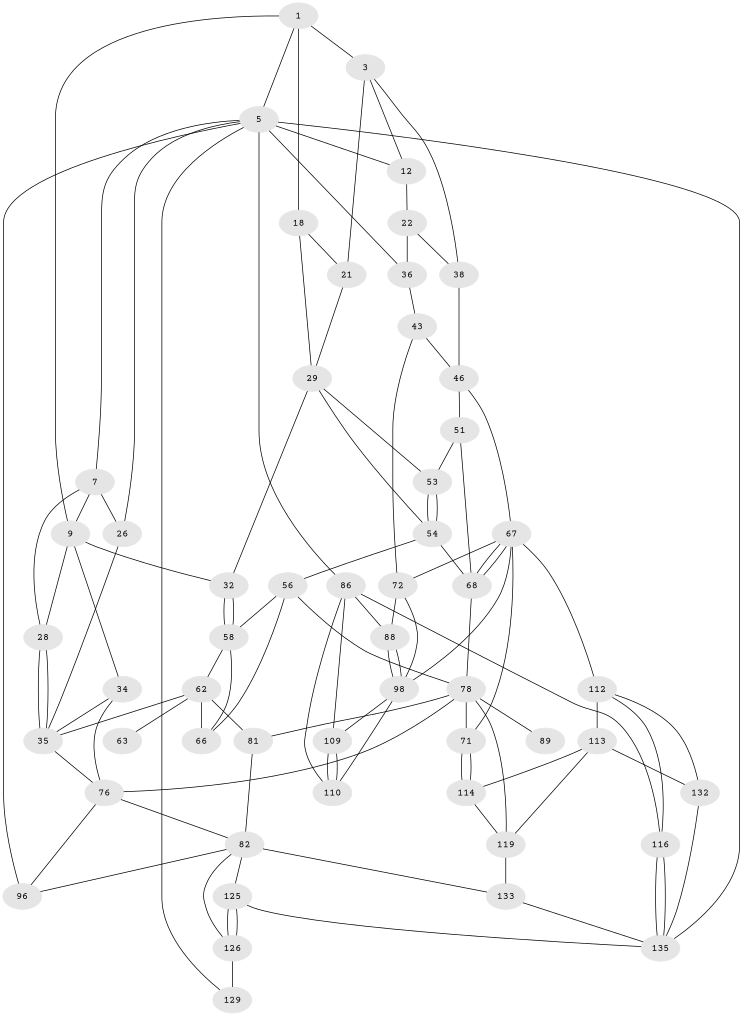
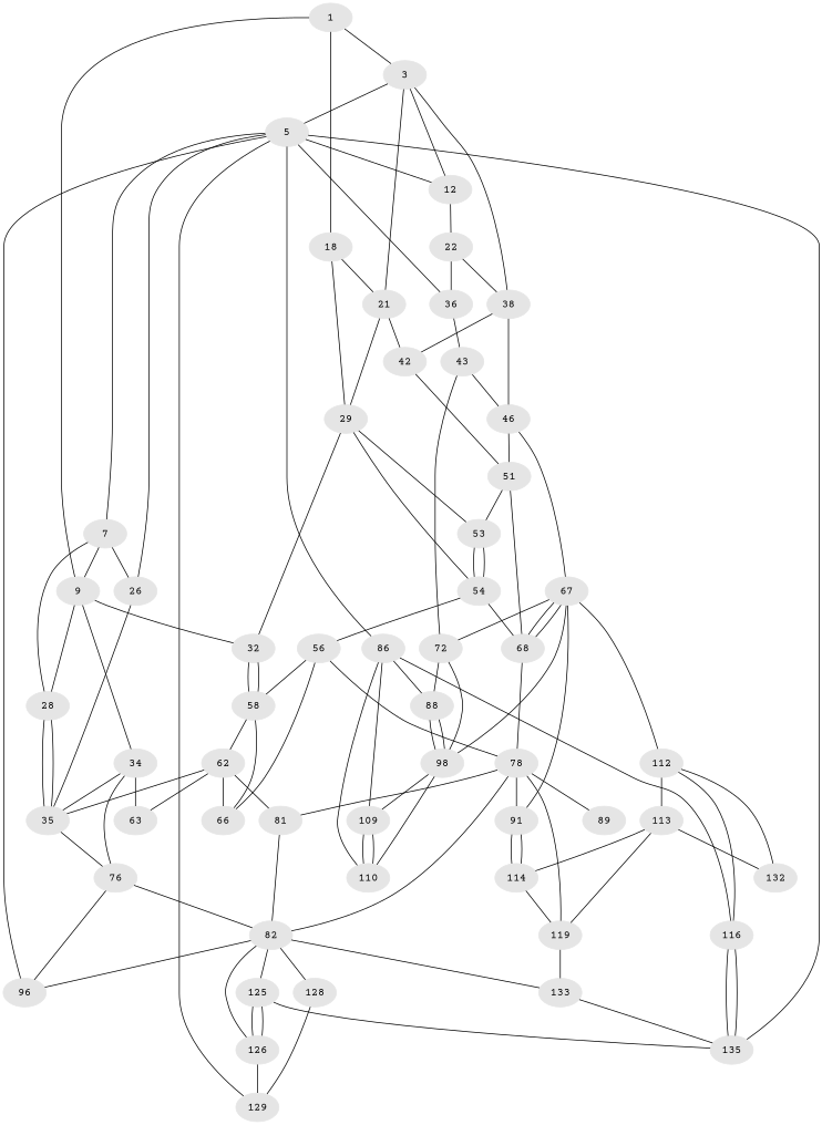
  graph {
    fontname="Courier Prime"
    node [color=gray90 fontname="Courier Prime" style=filled]
    edge [fontname="Courier Prime"]
    1 [super="+2+8"]
    3 [super="+4+17"]
    9 [super="+10+33"]
    18 [super="+22+19"]
    5 [super="+6+85+14"]
    12 [super="+15+13"]
    21 [super="+40"]
    38 [super="+39+47"]
    28
    32
    34 [super="+59"]
    29 [super="+41+30"]
    7 [super="+11"]
    26
    36 [super="+37+65"]
    86 [super="+87+115"]
    96
    129
    135 [super="+136"]
    n20 [label=22 super="+25"]
+   42 [super="+50"]
    46 [super="+64"]
    35 [super="+48"]
    43 [super="+44"]
    88
    109
    110 [super="+111"]
    116
    58 [super="+61"]
    63
    76 [super="+77"]
    53
    54 [super="+55"]
    51 [super="+52"]
    68 [super="+69"]
    56 [super="+57"]
    66
    62 [super="+80"]
    82 [super="+83+103"]
    72 [super="+75+73"]
    67 [super="+74"]
    98 [super="+99"]
-   91 [super="+92" label=71]
+   91 [super="+92"]
    112 [super="+117"]
    78 [super="+79+93"]
    81
    89
    119 [super="+120+131"]
    114 [super="+118"]
    113 [super="+121"]
    132
    125
    126
+   128
    133 [super="+134"]
    1 -- 3
    1 -- 9
    1 -- 18 [weight=2]
-   1 -- 5
+   3 -- 5
    3 -- 12
    3 -- 21
    3 -- 38
    9 -- 28
    9 -- 32
    9 -- 34
    18 -- 21
    18 -- 29 [weight=2]
    5 -- 12
    5 -- 7
    5 -- 26
    5 -- 36
    5 -- 86
    5 -- 96 [weight=2]
    5 -- 129
    5 -- 135 [weight=2]
    12 -- n20 [weight=2]
    21 -- 29
+   21 -- 42
+   38 -- 42 [weight=2]
    38 -- 46
    28 -- 35
    28 -- 35
    32 -- 58
    32 -- 58
    34 -- 35 [weight=2]
+   34 -- 63 [weight=2]
    34 -- 76
    29 -- 32
    29 -- 53
    29 -- 54
    7 -- 9
    7 -- 28
    7 -- 26
    26 -- 35
    36 -- 43 [weight=3]
    86 -- 88
    86 -- 109
    86 -- 110
    86 -- 116
    n20 -- 38
    n20 -- 36
+   42 -- 51
    46 -- 51
    46 -- 67
    35 -- 76
    43 -- 46
    43 -- 72 [weight=2]
    88 -- 98
    88 -- 98
    109 -- 110
    109 -- 110
    116 -- 135
    116 -- 135
    58 -- 66
    58 -- 62
    76 -- 96
    76 -- 82 [weight=2]
    53 -- 54
    53 -- 54
    54 -- 68
    54 -- 56
    51 -- 53
    51 -- 68
    68 -- 78
    56 -- 58
    56 -- 66
    56 -- 78
    62 -- 35
    62 -- 63
    62 -- 66
    62 -- 81
    82 -- 96
    82 -- 125
    82 -- 126
+   82 -- 128 [weight=2]
    82 -- 133
    72 -- 88
    72 -- 98
    67 -- 68
    67 -- 68
    67 -- 72
    67 -- 98
    67 -- 91
    67 -- 112
    98 -- 109
    98 -- 110 [weight=2]
    91 -- 114
    91 -- 114
    112 -- 116
    112 -- 113 [weight=2]
    112 -- 132
-   78 -- 76
+   78 -- 82
    78 -- 91 [weight=2]
    78 -- 81
    78 -- 89 [weight=2]
    78 -- 119
    81 -- 82
    119 -- 133 [weight=2]
    114 -- 119
    113 -- 119
    113 -- 114 [weight=2]
    113 -- 132
-   132 -- 135
    125 -- 135
    125 -- 126
    125 -- 126
    126 -- 129
+   128 -- 129
    133 -- 135
  }
